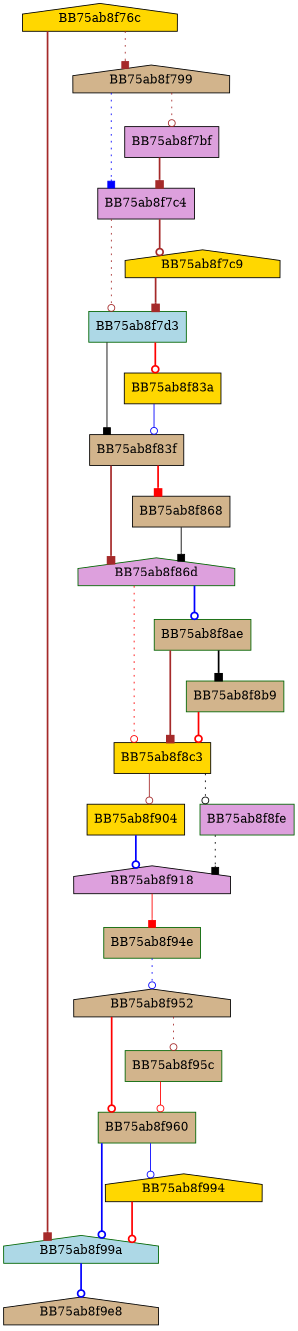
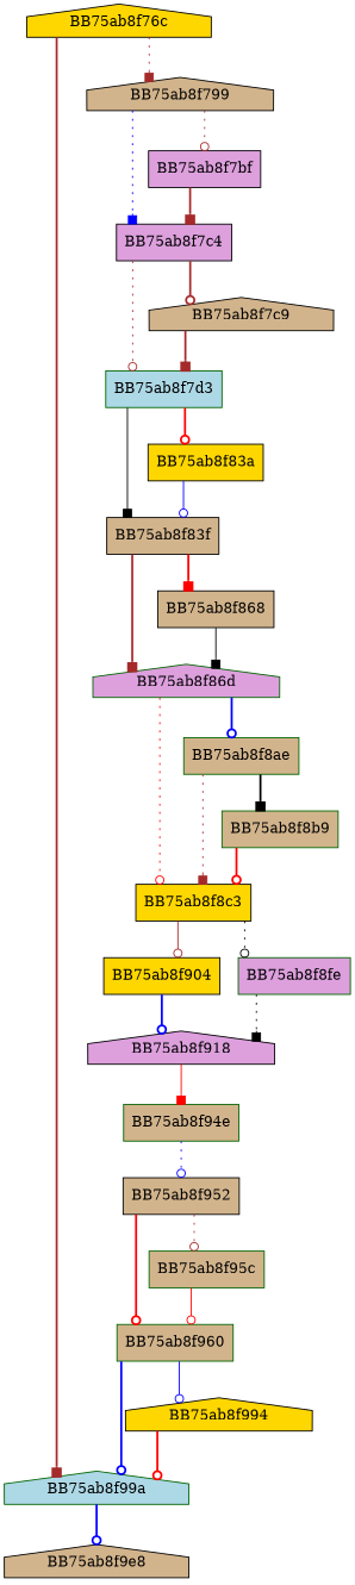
  digraph {
    splines=ortho
    node [color=black fillcolor=tan shape=box style=filled]
    edge [arrowhead=odot color=brown style=bold]
    BB75ab8f76c [fillcolor=gold shape=house]
    BB75ab8f99a [color=darkgreen fillcolor=lightblue shape=house]
    BB75ab8f799 [shape=house]
    BB75ab8f9e8 [shape=house]
    BB75ab8f7c4 [fillcolor=plum]
    BB75ab8f7bf [fillcolor=plum]
    BB75ab8f7d3 [color=darkgreen fillcolor=lightblue]
-   BB75ab8f7c9 [fillcolor=gold shape=house]
+   BB75ab8f7c9 [shape=house]
    BB75ab8f83f
    BB75ab8f83a [fillcolor=gold]
    BB75ab8f86d [color=darkgreen fillcolor=plum shape=house]
    BB75ab8f868
    BB75ab8f8c3 [fillcolor=gold]
    BB75ab8f8ae [color=darkgreen]
    BB75ab8f904 [fillcolor=gold]
    BB75ab8f8fe [color=darkgreen fillcolor=plum]
    BB75ab8f8b9 [color=darkgreen]
    BB75ab8f918 [fillcolor=plum shape=house]
    BB75ab8f94e [color=darkgreen]
-   BB75ab8f952 [shape=house]
+   BB75ab8f952
    BB75ab8f960 [color=darkgreen]
    BB75ab8f95c [color=darkgreen]
    BB75ab8f994 [fillcolor=gold shape=house]
    BB75ab8f76c -> BB75ab8f99a [arrowhead=box]
    BB75ab8f76c -> BB75ab8f799 [arrowhead=box style=dotted]
    BB75ab8f99a -> BB75ab8f9e8 [color=blue]
    BB75ab8f799 -> BB75ab8f7c4 [arrowhead=box color=blue style=dotted]
    BB75ab8f799 -> BB75ab8f7bf [style=dotted]
    BB75ab8f7c4 -> BB75ab8f7d3 [style=dotted]
    BB75ab8f7c4 -> BB75ab8f7c9
    BB75ab8f7bf -> BB75ab8f7c4 [arrowhead=box]
    BB75ab8f7d3 -> BB75ab8f83f [arrowhead=box color=black style=solid]
    BB75ab8f7d3 -> BB75ab8f83a [color=red]
    BB75ab8f7c9 -> BB75ab8f7d3 [arrowhead=box]
    BB75ab8f83f -> BB75ab8f86d [arrowhead=box]
    BB75ab8f83f -> BB75ab8f868 [arrowhead=box color=red]
    BB75ab8f83a -> BB75ab8f83f [color=blue style=solid]
    BB75ab8f86d -> BB75ab8f8c3 [color=red style=dotted]
    BB75ab8f86d -> BB75ab8f8ae [color=blue]
    BB75ab8f868 -> BB75ab8f86d [arrowhead=box color=black style=solid]
    BB75ab8f8c3 -> BB75ab8f904 [style=solid]
    BB75ab8f8c3 -> BB75ab8f8fe [color=black style=dotted]
-   BB75ab8f8ae -> BB75ab8f8c3 [arrowhead=box]
+   BB75ab8f8ae -> BB75ab8f8c3 [arrowhead=box style=dotted]
    BB75ab8f8ae -> BB75ab8f8b9 [arrowhead=box color=black]
    BB75ab8f904 -> BB75ab8f918 [color=blue]
    BB75ab8f8fe -> BB75ab8f918 [arrowhead=box color=black style=dotted]
    BB75ab8f8b9 -> BB75ab8f8c3 [color=red]
    BB75ab8f918 -> BB75ab8f94e [arrowhead=box color=red style=solid]
    BB75ab8f94e -> BB75ab8f952 [color=blue style=dotted]
    BB75ab8f952 -> BB75ab8f960 [color=red]
    BB75ab8f952 -> BB75ab8f95c [style=dotted]
    BB75ab8f960 -> BB75ab8f99a [color=blue]
    BB75ab8f960 -> BB75ab8f994 [color=blue style=solid]
    BB75ab8f95c -> BB75ab8f960 [color=red style=solid]
    BB75ab8f994 -> BB75ab8f99a [color=red]
  }
